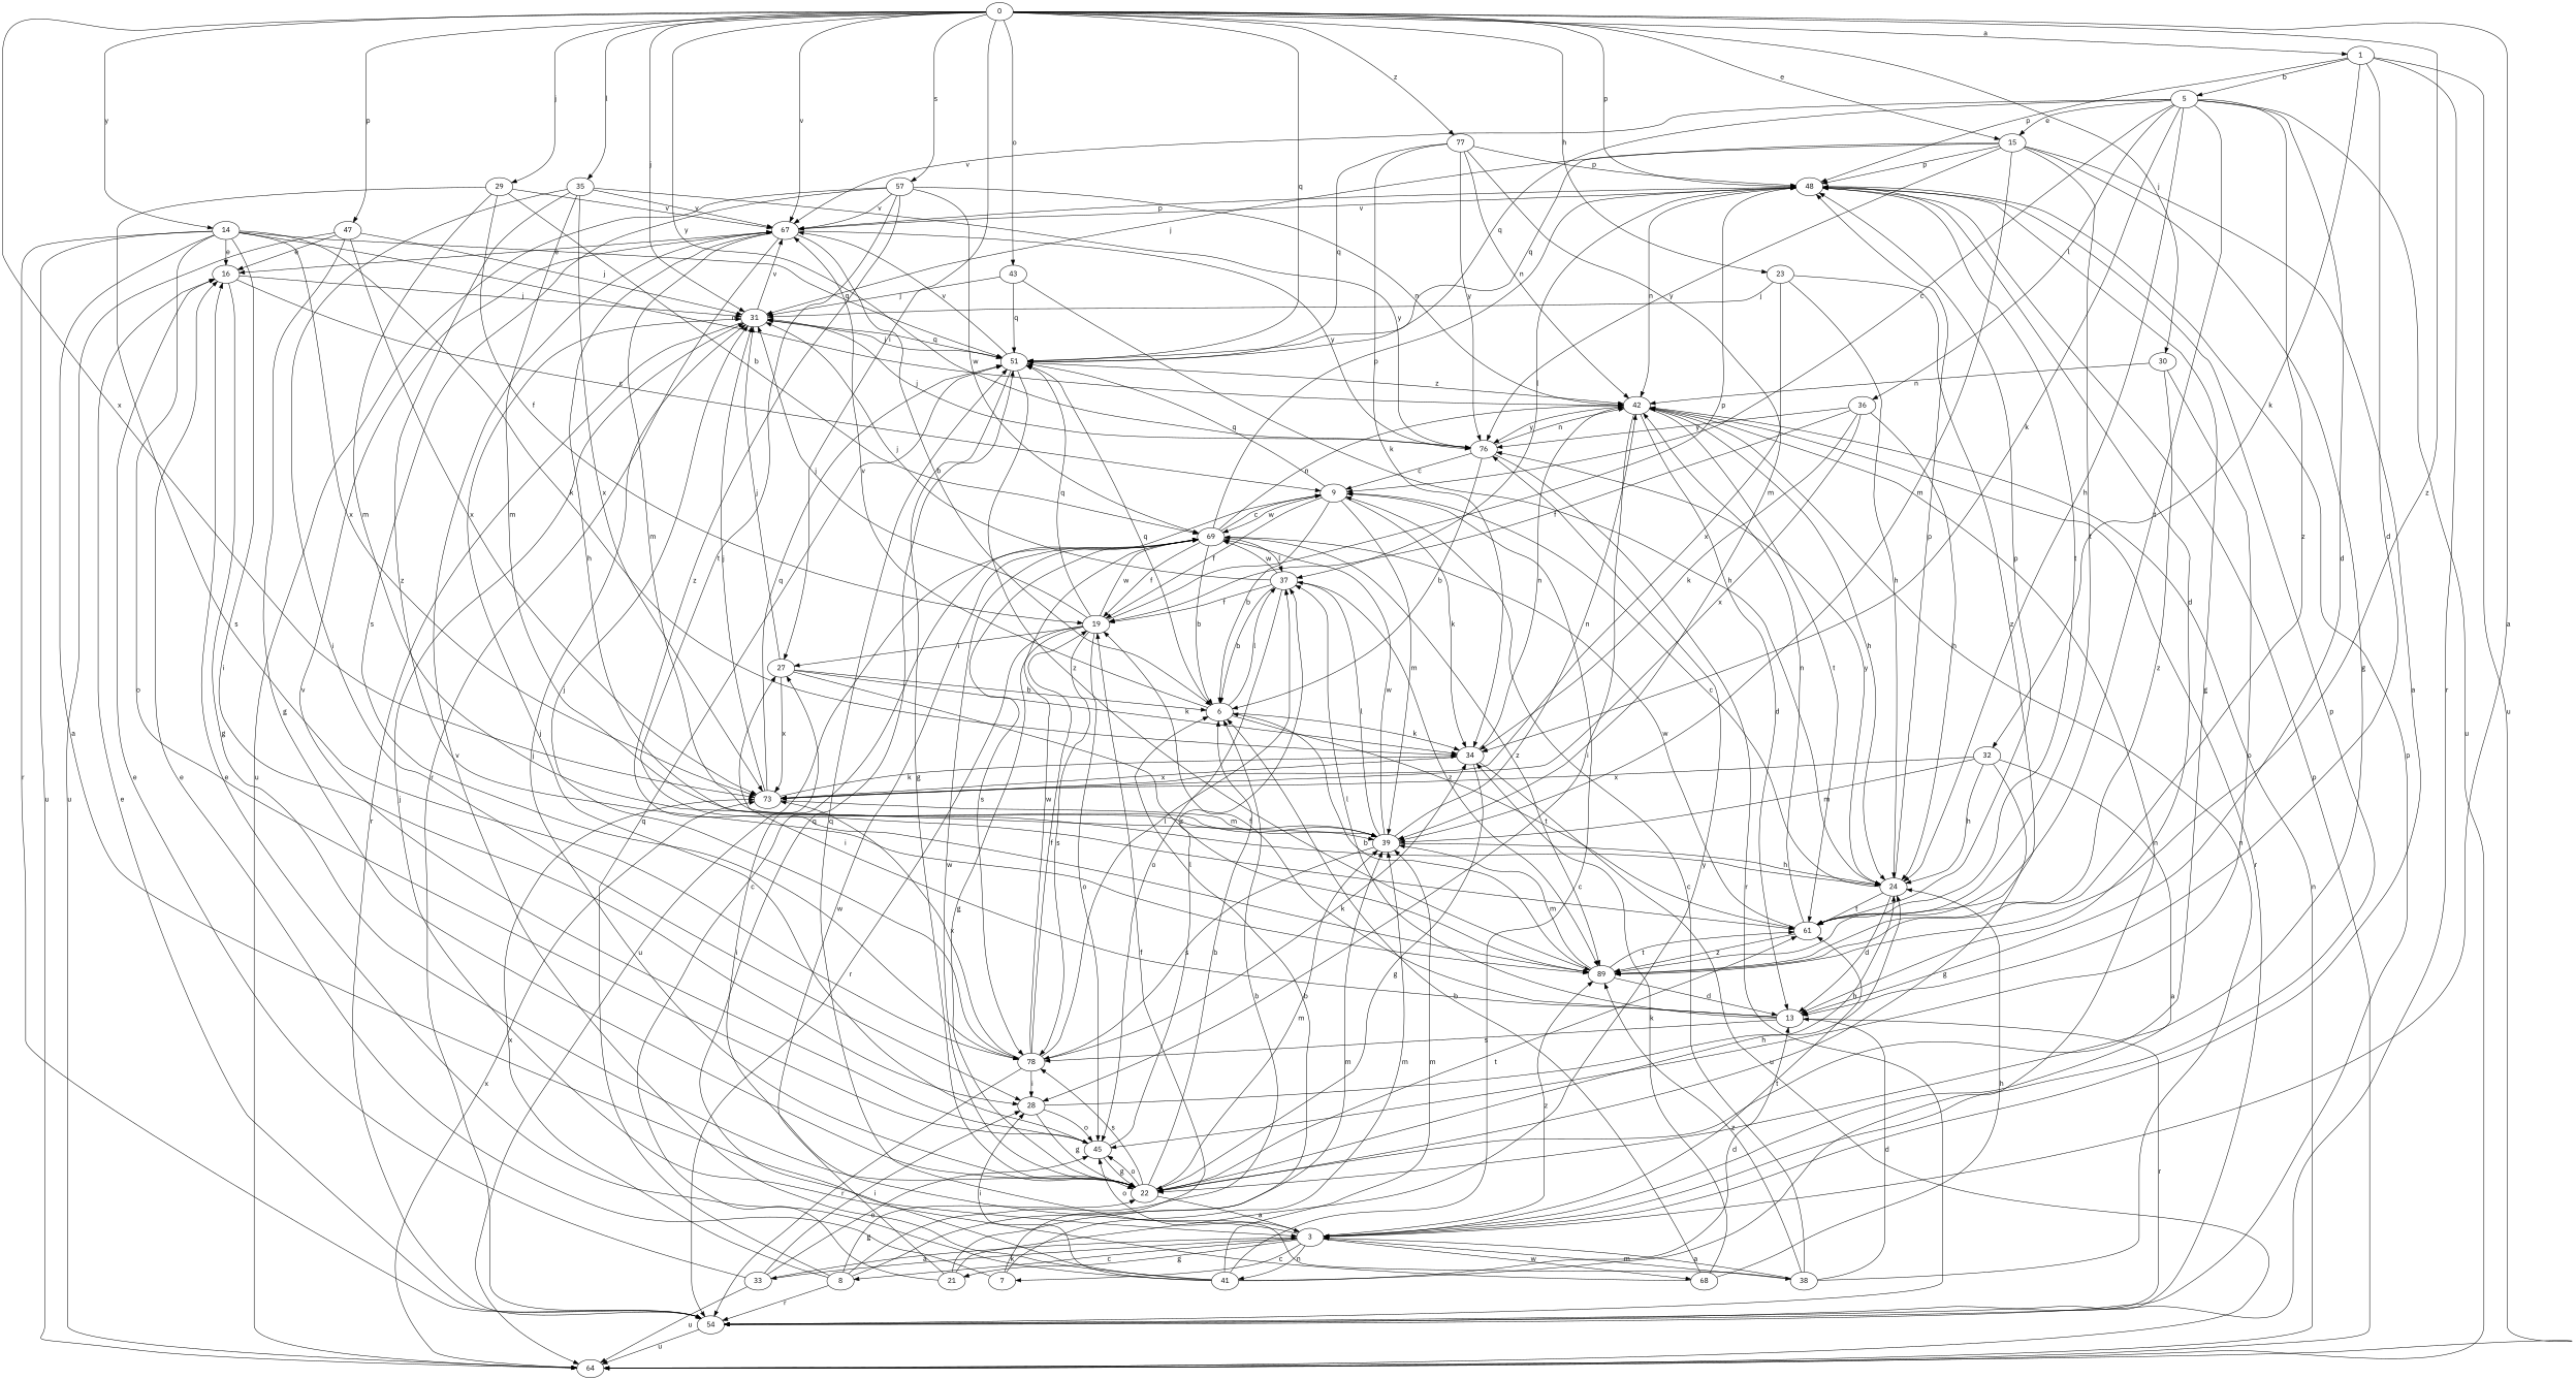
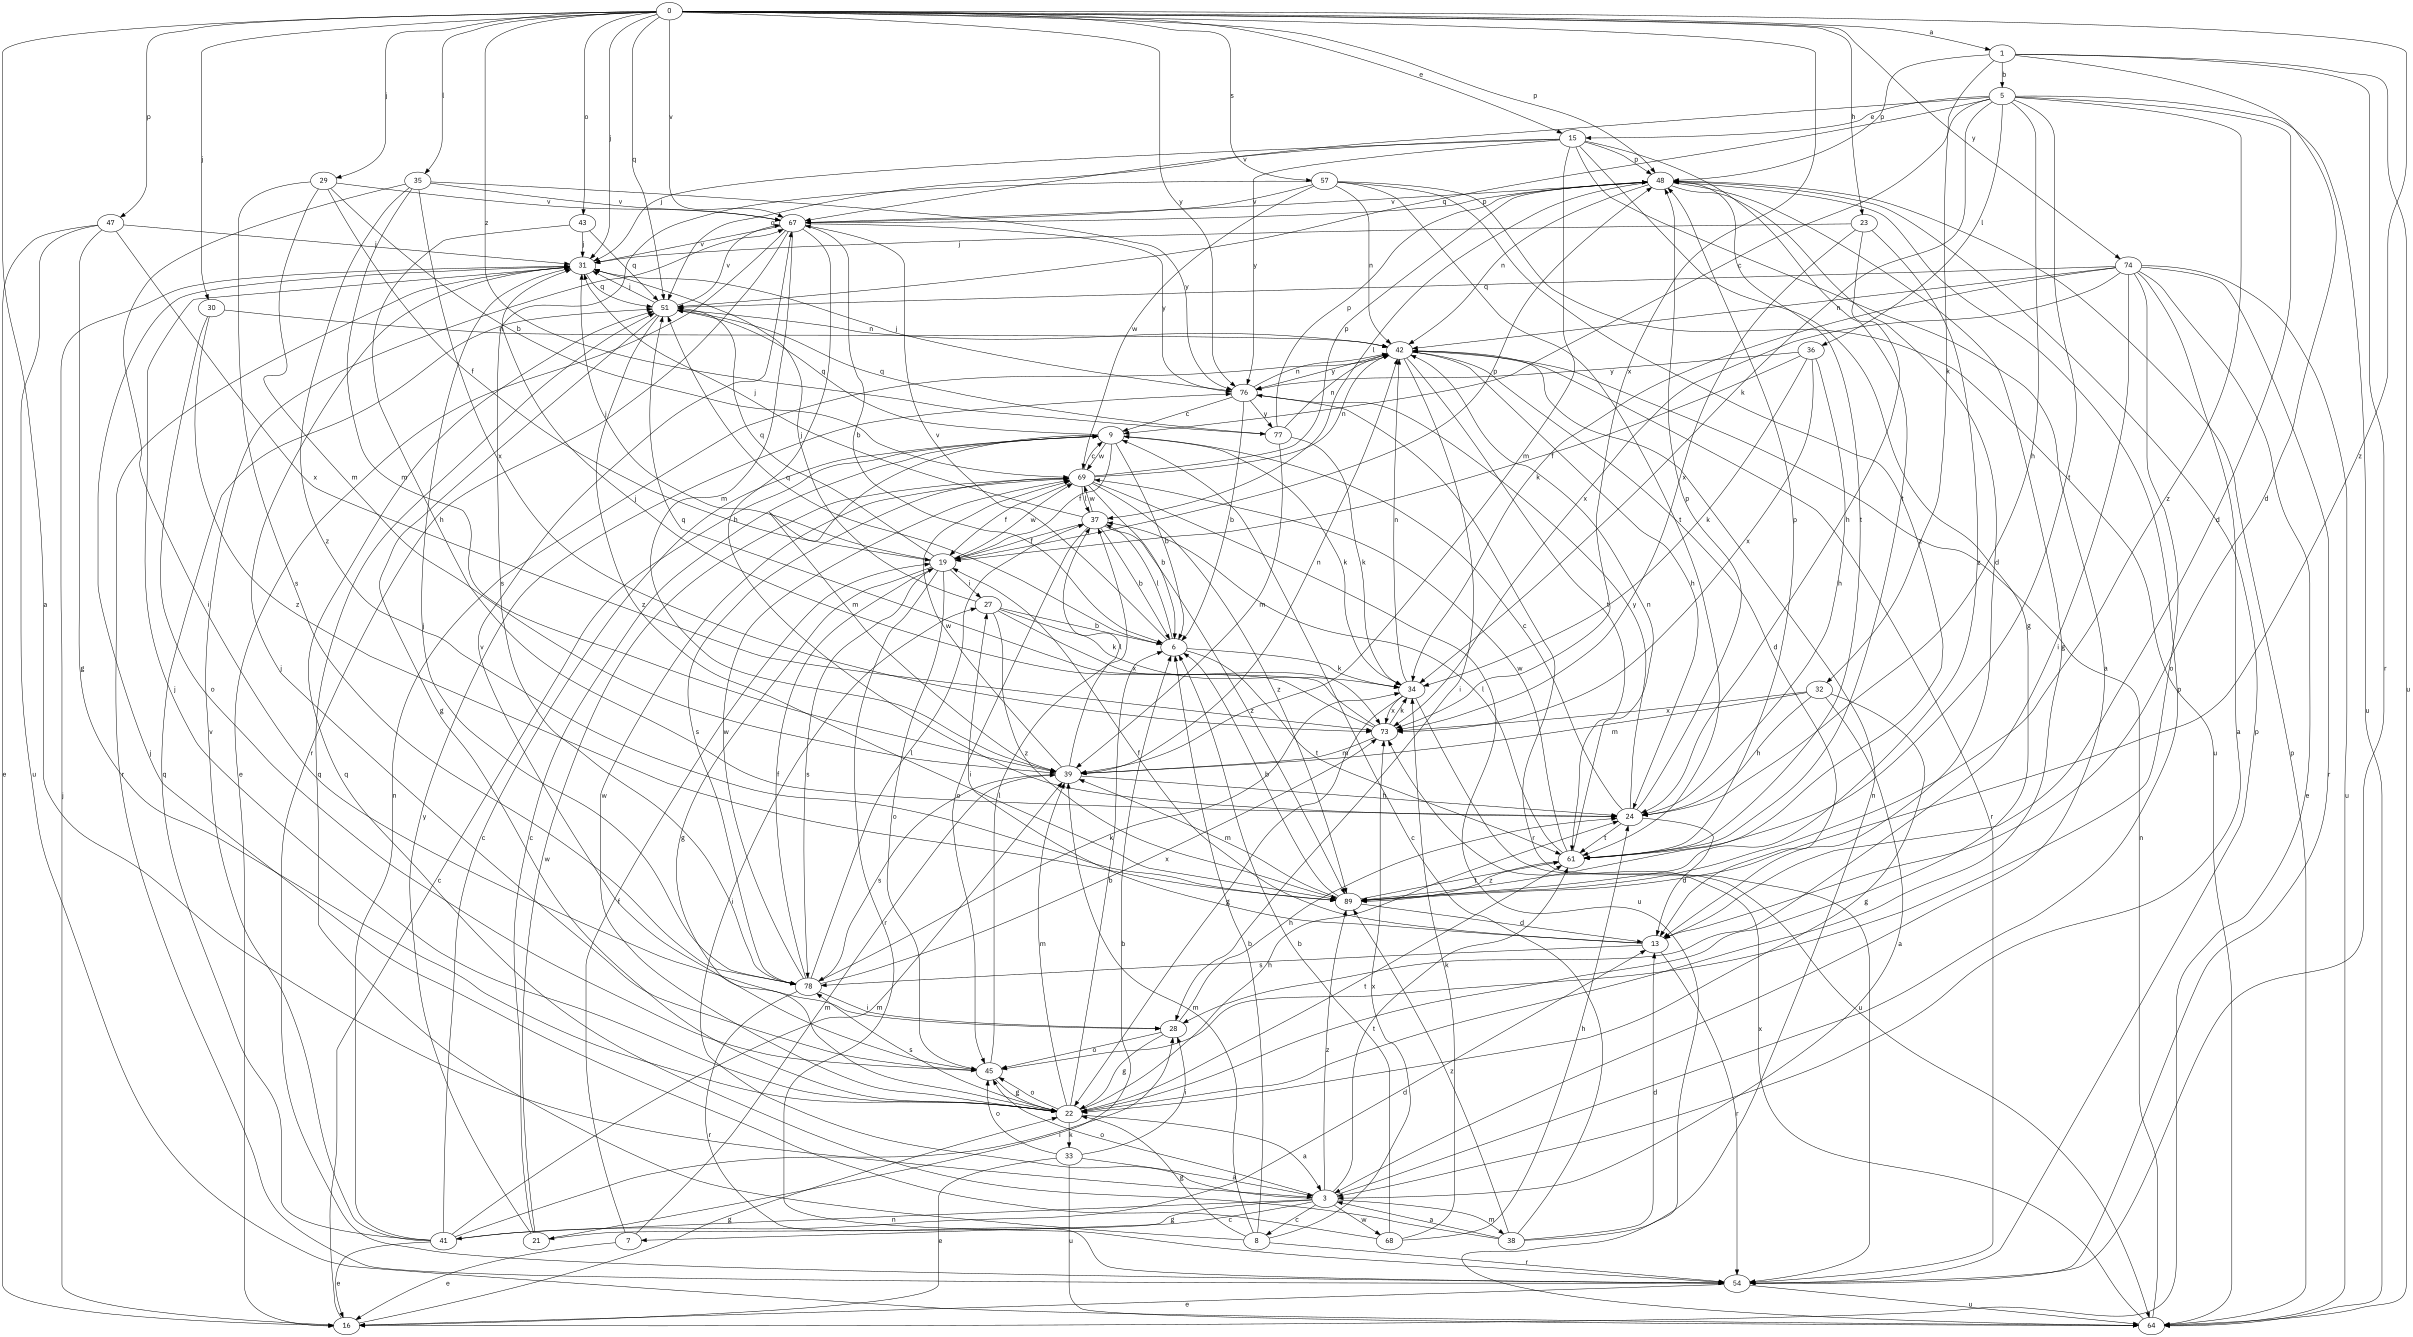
  strict digraph {
    fontname="IBM Plex Sans"
    node [fontname="IBM Plex Sans"]
    edge [fontname="IBM Plex Sans"]
    0
    1
    3
    15
    23
    27
    29
    30
    31
    35
    43
    47
    48
    51
    57
    67
    73
-   74 [label=14]
+   74
    76
    77
    n21 [label=89]
    5
    13
    32
    54
    64
    7
    8
    21
    33
    38
    41
    45
    61
    68
    39
    22
    24
    34
    6
    19
    69
    n43 [label=78]
    42
    28
    16
    37
    9
    36
    0 -> 1 [label=a]
    0 -> 3 [label=a]
    0 -> 15 [label=e]
    0 -> 23 [label=h]
-   0 -> 27 [label=i]
    0 -> 29 [label=j]
    0 -> 30 [label=j]
    0 -> 31 [label=j]
    0 -> 35 [label=l]
    0 -> 43 [label=o]
    0 -> 47 [label=p]
    0 -> 48 [label=p]
    0 -> 51 [label=q]
    0 -> 57 [label=s]
    0 -> 67 [label=v]
    0 -> 73 [label=x]
    0 -> 74 [label=y]
    0 -> 76 [label=y]
    0 -> 77 [label=z]
    0 -> n21 [label=z]
    1 -> 48 [label=p]
    1 -> 5 [label=b]
    1 -> 13 [label=d]
    1 -> 32 [label=k]
    1 -> 54 [label=r]
    1 -> 64 [label=u]
    3 -> 27 [label=i]
    3 -> 48 [label=p]
    3 -> n21 [label=z]
    3 -> 7 [label=c]
    3 -> 8 [label=c]
    3 -> 21 [label=g]
-   3 -> 33 [label=k]
+   22 -> 33 [label=k]
    3 -> 38 [label=m]
    3 -> 41 [label=n]
    3 -> 45 [label=o]
    3 -> 61 [label=t]
    3 -> 68 [label=w]
    15 -> 3 [label=a]
    15 -> 31 [label=j]
    15 -> 48 [label=p]
    15 -> 51 [label=q]
    15 -> 76 [label=y]
    15 -> 61 [label=t]
    15 -> 39 [label=m]
    15 -> 22 [label=g]
    23 -> 31 [label=j]
    23 -> 73 [label=x]
    23 -> n21 [label=z]
    23 -> 24 [label=h]
    27 -> 31 [label=j]
    27 -> 73 [label=x]
    27 -> n21 [label=z]
    27 -> 34 [label=k]
    27 -> 6 [label=b]
    29 -> 67 [label=v]
    29 -> 39 [label=m]
    29 -> 19 [label=f]
    29 -> 69 [label=b]
    29 -> n43 [label=s]
    30 -> n21 [label=z]
    30 -> 45 [label=o]
    30 -> 42 [label=n]
    31 -> 51 [label=q]
-   31 -> 67 [label=v]
+   67 -> 31 [label=v]
    31 -> 54 [label=r]
    35 -> 67 [label=v]
    35 -> 73 [label=x]
    35 -> 76 [label=y]
    35 -> n21 [label=z]
    35 -> 39 [label=m]
    35 -> 28 [label=i]
    43 -> 31 [label=j]
    43 -> 51 [label=q]
    43 -> 24 [label=h]
    47 -> 31 [label=j]
    47 -> 73 [label=x]
    47 -> 64 [label=u]
    47 -> 22 [label=g]
    47 -> 16 [label=e]
    48 -> 67 [label=v]
    48 -> 13 [label=d]
    48 -> 61 [label=t]
    48 -> 22 [label=g]
    48 -> 42 [label=n]
    48 -> 37 [label=l]
    51 -> 31 [label=j]
    51 -> 67 [label=v]
    51 -> n21 [label=z]
    51 -> 22 [label=g]
-   51 -> 42 [label=z]
+   51 -> 42 [label=n]
    57 -> 67 [label=v]
    57 -> n21 [label=z]
    57 -> 64 [label=u]
    57 -> 61 [label=t]
    57 -> 69 [label=w]
    57 -> n43 [label=s]
    57 -> 42 [label=n]
    67 -> 48 [label=p]
    67 -> 76 [label=y]
    67 -> 54 [label=r]
    67 -> 39 [label=m]
    67 -> 24 [label=h]
    67 -> 6 [label=b]
    67 -> 16 [label=e]
    73 -> 31 [label=j]
    73 -> 51 [label=q]
    73 -> 39 [label=m]
    73 -> 34 [label=k]
    74 -> 3 [label=a]
    74 -> 51 [label=q]
    74 -> 73 [label=x]
    74 -> 54 [label=r]
    74 -> 64 [label=u]
    74 -> 45 [label=o]
    74 -> 34 [label=k]
    74 -> 42 [label=n]
    74 -> 28 [label=i]
    74 -> 16 [label=e]
    76 -> 31 [label=j]
    76 -> 54 [label=r]
    76 -> 6 [label=b]
    76 -> 42 [label=n]
    76 -> 9 [label=c]
    77 -> 48 [label=p]
    77 -> 51 [label=q]
-   77 -> 76 [label=y]
+   76 -> 77 [label=y]
    77 -> 39 [label=m]
    77 -> 34 [label=k]
    77 -> 42 [label=n]
    n21 -> 13 [label=d]
    n21 -> 61 [label=t]
    n21 -> 39 [label=m]
    n21 -> 6 [label=b]
    5 -> 15 [label=e]
    5 -> 51 [label=q]
    5 -> 67 [label=v]
    5 -> n21 [label=z]
    5 -> 13 [label=d]
    5 -> 64 [label=u]
    5 -> 61 [label=t]
    5 -> 24 [label=h]
    5 -> 34 [label=k]
    5 -> 9 [label=c]
    5 -> 36 [label=l]
    13 -> 27 [label=i]
    13 -> 54 [label=r]
    13 -> 19 [label=f]
    13 -> n43 [label=s]
-   13 -> 37 [label=l]
+   61 -> 37 [label=l]
    32 -> 3 [label=a]
    32 -> 73 [label=x]
    32 -> 39 [label=m]
    32 -> 22 [label=g]
    32 -> 24 [label=h]
    54 -> 48 [label=p]
    54 -> 64 [label=u]
    54 -> 16 [label=e]
    64 -> 48 [label=p]
    64 -> 73 [label=x]
    64 -> 42 [label=n]
    7 -> 39 [label=m]
    7 -> 19 [label=f]
    7 -> 16 [label=e]
    8 -> 51 [label=q]
    8 -> 73 [label=x]
    8 -> 54 [label=r]
    8 -> 39 [label=m]
    8 -> 22 [label=g]
    8 -> 6 [label=b]
    21 -> 76 [label=y]
    21 -> 6 [label=b]
    21 -> 69 [label=w]
    21 -> 9 [label=c]
    33 -> 3 [label=a]
    33 -> 64 [label=u]
    33 -> 45 [label=o]
    33 -> 28 [label=i]
    33 -> 16 [label=e]
    38 -> 3 [label=a]
    38 -> 51 [label=q]
    38 -> n21 [label=z]
    38 -> 13 [label=d]
    38 -> 42 [label=n]
    38 -> 9 [label=c]
    41 -> 51 [label=q]
    41 -> 67 [label=v]
    41 -> 13 [label=d]
    41 -> 39 [label=m]
    41 -> 42 [label=n]
    41 -> 28 [label=i]
    41 -> 16 [label=e]
    41 -> 9 [label=c]
    45 -> 31 [label=j]
    45 -> 67 [label=v]
    45 -> 22 [label=g]
    45 -> 37 [label=l]
    61 -> 48 [label=p]
    61 -> n21 [label=z]
    61 -> 69 [label=w]
    61 -> 42 [label=n]
    68 -> 31 [label=j]
    68 -> 24 [label=h]
    68 -> 34 [label=k]
    68 -> 6 [label=b]
    39 -> 24 [label=h]
    39 -> 69 [label=w]
    39 -> n43 [label=s]
    39 -> 42 [label=n]
    39 -> 37 [label=l]
    22 -> 3 [label=a]
    22 -> 31 [label=j]
    22 -> 45 [label=o]
    22 -> 61 [label=t]
    22 -> 39 [label=m]
    22 -> 24 [label=h]
    22 -> 6 [label=b]
    22 -> 69 [label=w]
    22 -> n43 [label=s]
    24 -> 48 [label=p]
    24 -> 76 [label=y]
    24 -> 13 [label=d]
    24 -> 61 [label=t]
    24 -> 9 [label=c]
    34 -> 73 [label=x]
    34 -> 64 [label=u]
    34 -> 22 [label=g]
    34 -> 42 [label=n]
    6 -> 51 [label=q]
    6 -> 67 [label=v]
    6 -> 61 [label=t]
    6 -> 34 [label=k]
    6 -> 37 [label=l]
    19 -> 27 [label=i]
    19 -> 31 [label=j]
    19 -> 48 [label=p]
    19 -> 51 [label=q]
    19 -> 54 [label=r]
    19 -> 45 [label=o]
    19 -> 22 [label=g]
    19 -> 69 [label=w]
    19 -> n43 [label=s]
    69 -> 48 [label=p]
    69 -> n21 [label=z]
    69 -> 64 [label=u]
    69 -> 6 [label=b]
    69 -> 19 [label=f]
    69 -> n43 [label=s]
    69 -> 42 [label=n]
    69 -> 37 [label=l]
    69 -> 9 [label=c]
    n43 -> 31 [label=j]
    n43 -> 73 [label=x]
    n43 -> 54 [label=r]
    n43 -> 34 [label=k]
    n43 -> 19 [label=f]
    n43 -> 69 [label=w]
    n43 -> 28 [label=i]
    n43 -> 37 [label=l]
    42 -> 76 [label=y]
    42 -> 13 [label=d]
    42 -> 54 [label=r]
    42 -> 61 [label=t]
    42 -> 24 [label=h]
    42 -> 28 [label=i]
    28 -> 45 [label=o]
    28 -> 22 [label=g]
    28 -> 24 [label=h]
    16 -> 31 [label=j]
    16 -> 22 [label=g]
    16 -> 9 [label=c]
    37 -> 31 [label=j]
    37 -> n21 [label=z]
    37 -> 45 [label=o]
    37 -> 6 [label=b]
    37 -> 19 [label=f]
    37 -> 69 [label=w]
    9 -> 51 [label=q]
    9 -> 39 [label=m]
    9 -> 34 [label=k]
    9 -> 6 [label=b]
    9 -> 19 [label=f]
    9 -> 69 [label=w]
    36 -> 73 [label=x]
    36 -> 76 [label=y]
    36 -> 24 [label=h]
    36 -> 34 [label=k]
    36 -> 19 [label=f]
  }
